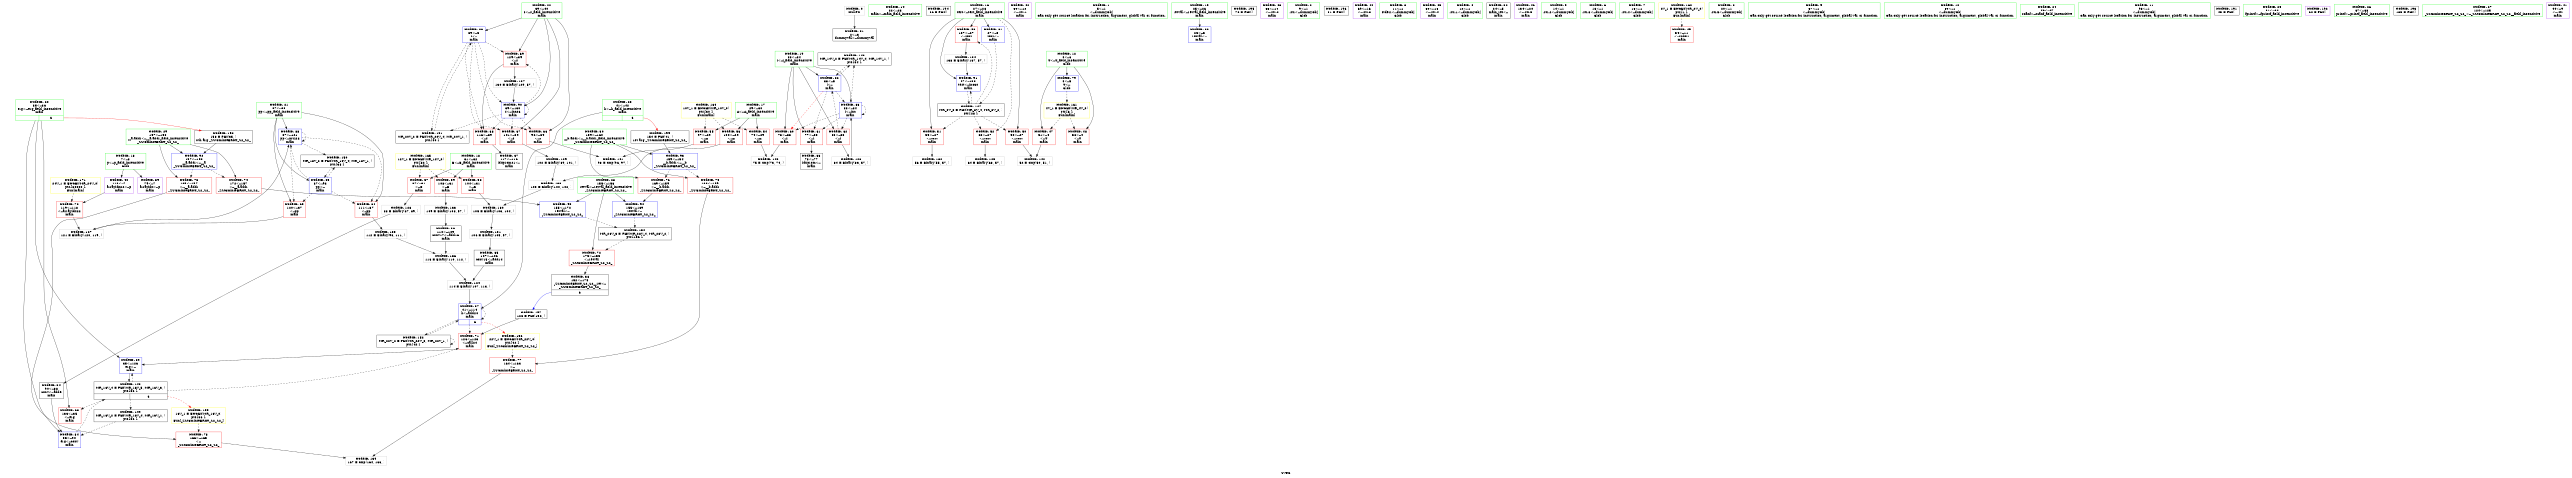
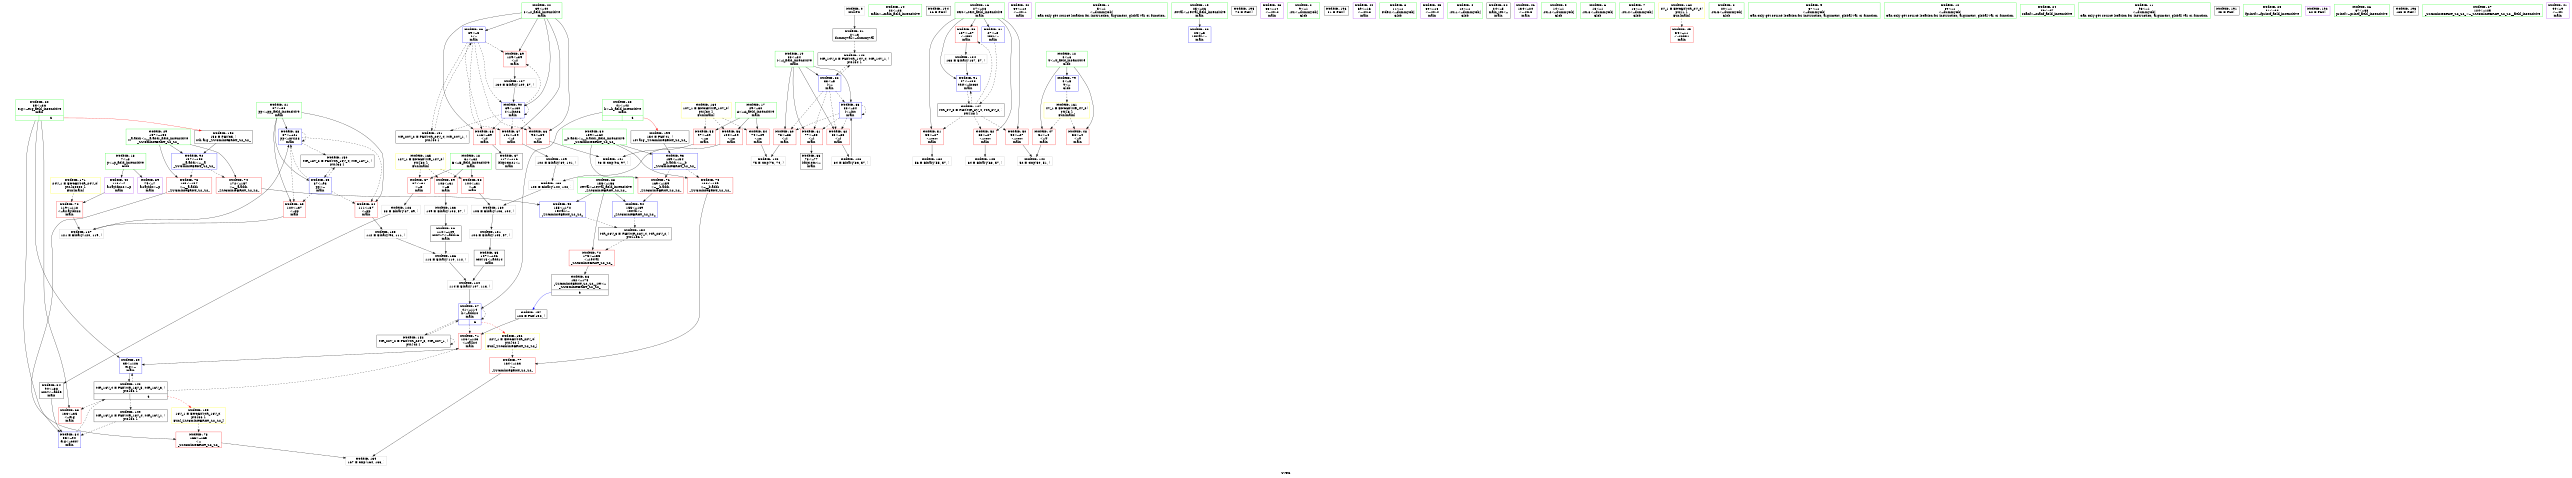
  digraph {
    label=SVFG
    node [color=red shape=record]
    edge [style=solid]
    n1 [color=grey label="{NodeID: 0\nNullPtr}"]
    n2 [color=black label="{NodeID: 31\n2\<--3\ndummyVal\<--dummyVal\n}"]
    n3 [color=green label="{NodeID: 14\n22\<--23\nmain\<--main_field_insensitive\n}"]
    n4 [color=black label="{NodeID: 194\n66 = PHI()\n}"]
    n5 [color=green label="{NodeID: 28\n155\<--156\nretval\<--retval_field_insensitive\n_ZSt3minIeERKT_S2_S2_\n}"]
    n6 [label="{NodeID: 72\n175\<--155\n\<--retval\n_ZSt3minIeERKT_S2_S2_\n}"]
    n7 [color=blue label="{NodeID: 94\n155\<--169\nretval\<--\n_ZSt3minIeERKT_S2_S2_\n}"]
    n8 [color=blue label="{NodeID: 95\n155\<--172\nretval\<--\n_ZSt3minIeERKT_S2_S2_\n}"]
    n9 [color=black label="{NodeID: 38\n152\<--175\n_ZSt3minIeERKT_S2_S2__ret\<--\n_ZSt3minIeERKT_S2_S2_\n|{<s0>6}}"]
    n10 [color=black label="{NodeID: 154\nMR_28V_3 = PHI(MR_28V_4, MR_28V_2, )\npts\{156 \}\n}"]
    n11 [color=black label="{NodeID: 197\n123 = PHI(152, )\n}"]
    n12 [color=grey label="{NodeID: 125\n64 = Binary(63, 57, )\n}"]
    n13 [color=purple label="{NodeID: 42\n59\<--12\n\<--.str.1\nmain\n}"]
    n14 [color=grey label="{NodeID: 139\n167 = cmp(164, 166, )\n}"]
    n15 [label="{NodeID: 56\n100\<--29\n\<--A\nmain\n}"]
    n16 [color=grey label="{NodeID: 138\n103 = Binary(100, 102, )\n}"]
    n17 [color=grey label="{NodeID: 130\n105 = Binary(103, 104, )\n}"]
    n18 [color=grey label="{NodeID: 131\n106 = Binary(105, 57, )\n}"]
    n19 [label="{NodeID: 70\n119\<--118\n\<--arrayidx22\nmain\n}"]
    n20 [color=grey label="{NodeID: 127\n121 = Binary(120, 119, )\n}"]
    n21 [color=blue label="{NodeID: 88\n37\<--121\npp\<--mul23\nmain\n}"]
    n22 [label="{NodeID: 64\n111\<--37\n\<--pp\nmain\n}"]
    n23 [label="{NodeID: 65\n120\<--37\n\<--pp\nmain\n}"]
    n24 [color=black label="{NodeID: 150\nMR_18V_2 = PHI(MR_18V_4, MR_18V_1, )\npts\{38 \}\n}"]
    n25 [color=blue label="{NodeID: 84\n35\<--90\nerg\<--conv\nmain\n}"]
    n26 [color=black label="{NodeID: 143\nMR_16V_4 = PHI(MR_16V_5, MR_16V_3, )\npts\{36 \}\n|{|<s4>6}}"]
    n27 [label="{NodeID: 71\n126\<--123\n\<--call24\nmain\n}"]
    n28 [color=blue label="{NodeID: 89\n35\<--126\nerg\<--\nmain\n}"]
    n29 [color=yellow label="{NodeID: 155\n16V_1 = ENCHI(MR_16V_0)\npts\{36 \}\nFun[_ZSt3minIeERKT_S2_S2_]}" style=double]
    n30 [label="{NodeID: 63\n133\<--35\n\<--erg\nmain\n}"]
    n31 [color=black label="{NodeID: 149\nMR_16V_2 = PHI(MR_16V_4, MR_16V_1, )\npts\{36 \}\n}"]
    n32 [label="{NodeID: 78\n166\<--165\n\<--\n_ZSt3minIeERKT_S2_S2_\n}"]
    n33 [color=green label="{NodeID: 1\n5\<--1\n\<--dummyObj\nCan only get source location for instruction, argument, global var or function.}"]
    n34 [color=green label="{NodeID: 15\n25\<--26\nretval\<--retval_field_insensitive\nmain\n}"]
    n35 [color=blue label="{NodeID: 80\n25\<--5\nretval\<--\nmain\n}"]
    n36 [color=black label="{NodeID: 195\n70 = PHI()\n}"]
    n37 [color=green label="{NodeID: 29\n157\<--158\n__a.addr\<--__a.addr_field_insensitive\n_ZSt3minIeERKT_S2_S2_\n}"]
    n38 [label="{NodeID: 73\n165\<--157\n\<--__a.addr\n_ZSt3minIeERKT_S2_S2_\n}"]
    n39 [label="{NodeID: 74\n172\<--157\n\<--__a.addr\n_ZSt3minIeERKT_S2_S2_\n}"]
    n40 [color=blue label="{NodeID: 92\n157\<--153\n__a.addr\<--__a\n_ZSt3minIeERKT_S2_S2_\n}"]
    n41 [color=grey label="{NodeID: 126\n84 = Binary(83, 57, )\n}"]
    n42 [color=blue label="{NodeID: 83\n33\<--84\ni\<--inc\nmain\n}"]
    n43 [label="{NodeID: 60\n73\<--33\n\<--i\nmain\n}"]
    n44 [label="{NodeID: 61\n77\<--33\n\<--i\nmain\n}"]
    n45 [label="{NodeID: 62\n83\<--33\n\<--i\nmain\n}"]
    n46 [color=black label="{NodeID: 148\nMR_14V_2 = PHI(MR_14V_4, MR_14V_1, )\npts\{34 \}\n}"]
    n47 [color=grey label="{NodeID: 140\n75 = cmp(73, 74, )\n}"]
    n48 [color=black label="{NodeID: 33\n78\<--77\nidxprom\<--\nmain\n}"]
    n49 [color=blue label="{NodeID: 82\n33\<--5\ni\<--\nmain\n}"]
    n50 [color=purple label="{NodeID: 43\n65\<--14\n\<--.str.2\nmain\n}"]
    n51 [label="{NodeID: 57\n87\<--31\n\<--B\nmain\n}"]
    n52 [color=grey label="{NodeID: 128\n88 = Binary(87, 89, )\n}"]
    n53 [color=black label="{NodeID: 34\n90\<--88\nconv\<--add9\nmain\n}"]
    n54 [color=blue label="{NodeID: 85\n37\<--93\npp\<--\nmain\n}"]
    n55 [color=grey label="{NodeID: 135\n112 = Binary(93, 111, )\n}"]
    n56 [color=grey label="{NodeID: 136\n113 = Binary(110, 112, )\n}"]
    n57 [color=green label="{NodeID: 2\n9\<--1\n.str\<--dummyObj\nGlob }"]
    n58 [color=green label="{NodeID: 16\n27\<--28\ntest\<--test_field_insensitive\nmain\n}"]
    n59 [label="{NodeID: 50\n50\<--27\n\<--test\nmain\n}"]
    n60 [label="{NodeID: 51\n55\<--27\n\<--test\nmain\n}"]
    n61 [label="{NodeID: 52\n63\<--27\n\<--test\nmain\n}"]
    n62 [label="{NodeID: 53\n137\<--27\n\<--test\nmain\n}"]
    n63 [color=blue label="{NodeID: 81\n27\<--5\ntest\<--\nmain\n}"]
    n64 [color=blue label="{NodeID: 91\n27\<--138\ntest\<--inc30\nmain\n}"]
    n65 [color=grey label="{NodeID: 142\n52 = cmp(50, 51, )\n}"]
    n66 [color=grey label="{NodeID: 132\n56 = Binary(55, 57, )\n}"]
    n67 [color=grey label="{NodeID: 134\n138 = Binary(137, 57, )\n}"]
    n68 [color=black label="{NodeID: 147\nMR_8V_3 = PHI(MR_8V_4, MR_8V_2, )\npts\{28 \}\n}"]
    n69 [color=black label="{NodeID: 196\n81 = PHI()\n}"]
    n70 [color=green label="{NodeID: 30\n159\<--160\n__b.addr\<--__b.addr_field_insensitive\n_ZSt3minIeERKT_S2_S2_\n}"]
    n71 [label="{NodeID: 75\n163\<--159\n\<--__b.addr\n_ZSt3minIeERKT_S2_S2_\n}"]
    n72 [label="{NodeID: 76\n169\<--159\n\<--__b.addr\n_ZSt3minIeERKT_S2_S2_\n}"]
    n73 [color=blue label="{NodeID: 93\n159\<--154\n__b.addr\<--__b\n_ZSt3minIeERKT_S2_S2_\n}"]
    n74 [label="{NodeID: 77\n164\<--163\n\<--\n_ZSt3minIeERKT_S2_S2_\n}"]
    n75 [color=purple label="{NodeID: 44\n69\<--16\n\<--.str.3\nmain\n}"]
    n76 [color=grey label="{NodeID: 141\n98 = cmp(96, 97, )\n}"]
    n77 [label="{NodeID: 58\n104\<--31\n\<--B\nmain\n}"]
    n78 [color=black label="{NodeID: 35\n107\<--106\nconv15\<--add14\nmain\n}"]
    n79 [color=blue label="{NodeID: 86\n39\<--5\ns\<--\nmain\n}"]
    n80 [label="{NodeID: 66\n96\<--39\n\<--s\nmain\n}"]
    n81 [label="{NodeID: 67\n101\<--39\n\<--s\nmain\n}"]
    n82 [label="{NodeID: 68\n116\<--39\n\<--s\nmain\n}"]
    n83 [label="{NodeID: 69\n129\<--39\n\<--s\nmain\n}"]
    n84 [color=blue label="{NodeID: 90\n39\<--130\ns\<--inc26\nmain\n}"]
    n85 [color=black label="{NodeID: 151\nMR_20V_2 = PHI(MR_20V_4, MR_20V_1, )\npts\{40 \}\n}"]
    n86 [color=grey label="{NodeID: 129\n102 = Binary(89, 101, )\n}"]
    n87 [color=black label="{NodeID: 37\n117\<--116\nidxprom21\<--\nmain\n}"]
    n88 [color=grey label="{NodeID: 137\n130 = Binary(129, 57, )\n}"]
    n89 [color=green label="{NodeID: 3\n11\<--1\nstderr\<--dummyObj\nGlob }"]
    n90 [color=green label="{NodeID: 17\n29\<--30\nA\<--A_field_insensitive\nmain\n}"]
    n91 [label="{NodeID: 54\n74\<--29\n\<--A\nmain\n}"]
    n92 [label="{NodeID: 55\n97\<--29\n\<--A\nmain\n}"]
    n93 [color=purple label="{NodeID: 45\n80\<--18\n\<--.str.4\nmain\n}"]
    n94 [label="{NodeID: 59\n108\<--31\n\<--B\nmain\n}"]
    n95 [color=grey label="{NodeID: 133\n109 = Binary(108, 57, )\n}"]
    n96 [color=black label="{NodeID: 36\n110\<--109\nconv17\<--add16\nmain\n}"]
    n97 [color=yellow label="{NodeID: 156\n22V_1 = ENCHI(MR_22V_0)\npts\{42 \}\nFun[_ZSt3minIeERKT_S2_S2_]}" style=double]
    n98 [color=blue label="{NodeID: 87\n41\<--114\nh\<--add20\nmain\n|{|<s3>6}}"]
    n99 [color=black label="{NodeID: 152\nMR_22V_2 = PHI(MR_22V_3, MR_22V_1, )\npts\{42 \}\n}"]
    n100 [color=green label="{NodeID: 4\n12\<--1\n.str.1\<--dummyObj\nGlob }"]
    n101 [color=green label="{NodeID: 18\n31\<--32\nB\<--B_field_insensitive\nmain\n}"]
    n102 [color=black label="{NodeID: 198\n153 = PHI(35, )\n0th arg _ZSt3minIeERKT_S2_S2_ }"]
    n103 [color=black label="{NodeID: 32\n24\<--5\nmain_ret\<--\nmain\n}"]
    n104 [color=purple label="{NodeID: 46\n134\<--20\n\<--.str.5\nmain\n}"]
    n105 [color=yellow label="{NodeID: 171\n24V_1 = ENCHI(MR_24V_0)\npts\{80000 \}\nFun[main]}" style=double]
    n106 [color=green label="{NodeID: 5\n14\<--1\n.str.2\<--dummyObj\nGlob }"]
    n107 [color=green label="{NodeID: 19\n33\<--34\ni\<--i_field_insensitive\nmain\n}"]
    n108 [color=black label="{NodeID: 199\n154 = PHI(41, )\n1st arg _ZSt3minIeERKT_S2_S2_ }"]
    n109 [color=grey label="{NodeID: 124\n114 = Binary(107, 113, )\n}"]
    n110 [label="{NodeID: 47\n51\<--4\n\<--T\nmain\n}"]
    n111 [color=green label="{NodeID: 6\n16\<--1\n.str.3\<--dummyObj\nGlob }"]
    n112 [color=green label="{NodeID: 20\n35\<--36\nerg\<--erg_field_insensitive\nmain\n|{|<s3>6}}"]
    n113 [label="{NodeID: 48\n58\<--4\n\<--T\nmain\n}"]
    n114 [color=green label="{NodeID: 7\n18\<--1\n.str.4\<--dummyObj\nGlob }"]
    n115 [color=green label="{NodeID: 21\n37\<--38\npp\<--pp_field_insensitive\nmain\n}"]
    n116 [label="{NodeID: 49\n54\<--11\n\<--stderr\nmain\n}"]
    n117 [color=yellow label="{NodeID: 160\n2V_1 = ENCHI(MR_2V_0)\npts\{1 \}\nFun[main]}" style=double]
    n118 [color=green label="{NodeID: 8\n20\<--1\n.str.5\<--dummyObj\nGlob }"]
    n119 [color=green label="{NodeID: 22\n39\<--40\ns\<--s_field_insensitive\nmain\n}"]
    n120 [color=yellow label="{NodeID: 161\n4V_1 = ENCHI(MR_4V_0)\npts\{6 \}\nFun[main]}" style=double]
    n121 [color=green label="{NodeID: 9\n57\<--1\n\<--dummyObj\nCan only get source location for instruction, argument, global var or function.}"]
    n122 [color=green label="{NodeID: 23\n41\<--42\nh\<--h_field_insensitive\nmain\n|{|<s1>6}}"]
    n123 [color=blue label="{NodeID: 79\n4\<--5\nT\<--\nGlob }"]
    n124 [color=green label="{NodeID: 10\n89\<--1\n\<--dummyObj\nCan only get source location for instruction, argument, global var or function.}"]
    n125 [color=green label="{NodeID: 24\n46\<--47\nscanf\<--scanf_field_insensitive\n}"]
    n126 [color=green label="{NodeID: 11\n93\<--1\n\<--dummyObj\nCan only get source location for instruction, argument, global var or function.}"]
    n127 [color=black label="{NodeID: 191\n45 = PHI()\n}"]
    n128 [color=green label="{NodeID: 25\n61\<--62\nfprintf\<--fprintf_field_insensitive\n}"]
    n129 [color=purple label="{NodeID: 39\n79\<--7\narrayidx\<--p\nmain\n}"]
    n130 [color=yellow label="{NodeID: 164\n10V_1 = ENCHI(MR_10V_0)\npts\{30 \}\nFun[main]}" style=double]
    n131 [color=green label="{NodeID: 12\n4\<--6\nT\<--T_field_insensitive\nGlob }"]
    n132 [color=purple label="{NodeID: 192\n60 = PHI()\n}"]
    n133 [color=green label="{NodeID: 26\n67\<--68\nprintf\<--printf_field_insensitive\n}"]
    n134 [color=purple label="{NodeID: 40\n118\<--7\narrayidx22\<--p\nmain\n}"]
    n135 [color=yellow label="{NodeID: 165\n12V_1 = ENCHI(MR_12V_0)\npts\{32 \}\nFun[main]}" style=double]
    n136 [color=green label="{NodeID: 13\n7\<--8\np\<--p_field_insensitive\nGlob }"]
    n137 [color=black label="{NodeID: 193\n135 = PHI()\n}"]
    n138 [color=green label="{NodeID: 27\n124\<--125\n_ZSt3minIeERKT_S2_S2_\<--_ZSt3minIeERKT_S2_S2__field_insensitive\n}"]
    n139 [color=purple label="{NodeID: 41\n44\<--9\n\<--.str\nmain\n}"]
    n1 -> n2
    n5 -> n6
    n5 -> n7
    n5 -> n8
    n6 -> n9
    n7 -> n10 [style=dashed]
    n8 -> n10 [style=dashed]
    n9 -> n11 [color=blue tailport=s0]
    n10 -> n6 [style=dashed]
    n11 -> n27
    n15 -> n16
    n16 -> n17
    n17 -> n18
    n18 -> n78
    n19 -> n20
    n20 -> n21
    n21 -> n21 [style=dashed]
    n21 -> n22 [style=dashed]
    n21 -> n23 [style=dashed]
    n21 -> n24 [style=dashed]
    n22 -> n55
    n23 -> n20
    n24 -> n54 [style=dashed]
    n25 -> n26 [style=dashed]
    n26 -> n27 [style=dashed]
    n26 -> n28 [style=dashed]
    n26 -> n29 [color=red style=dashed tailport=s4]
    n26 -> n30 [style=dashed]
    n26 -> n31 [style=dashed]
    n27 -> n28
    n28 -> n26
    n29 -> n32 [style=dashed]
    n31 -> n25 [style=dashed]
    n32 -> n14
    n34 -> n35
    n37 -> n38
    n37 -> n39
    n37 -> n40
    n38 -> n32
    n39 -> n8
    n40 -> n38 [style=dashed]
    n40 -> n39 [style=dashed]
    n41 -> n42
    n42 -> n42 [style=dashed]
    n42 -> n43 [style=dashed]
    n42 -> n44 [style=dashed]
    n42 -> n45 [style=dashed]
-   n42 -> n46 [style=dashed]
+   n2 -> n46 [style=dashed]
    n43 -> n47
    n44 -> n48
    n45 -> n41
    n46 -> n49 [style=dashed]
    n49 -> n42 [style=dashed]
-   n49 -> n43 [style=dashed color=red]
+   n49 -> n43 [style=dashed]
    n49 -> n44 [style=dashed]
-   n45 -> n49 [style=dashed]
+   n49 -> n45 [style=dashed]
    n49 -> n46 [style=dashed]
    n51 -> n52
    n52 -> n53
    n53 -> n25
    n54 -> n21 [style=dashed]
    n54 -> n22 [style=dashed]
    n54 -> n23 [style=dashed]
    n54 -> n24 [style=dashed]
    n55 -> n56
    n56 -> n109
    n58 -> n59
    n58 -> n60
-   n58 -> n61 [style=dashed]
+   n58 -> n61
    n58 -> n62
    n58 -> n63
    n58 -> n64
    n59 -> n65
    n60 -> n66
    n61 -> n12
    n62 -> n67
    n63 -> n68 [style=dashed]
    n64 -> n68 [style=dashed]
    n67 -> n64
    n68 -> n59 [style=dashed]
    n68 -> n60 [style=dashed]
    n68 -> n61 [style=dashed]
    n68 -> n62 [style=dashed]
    n68 -> n64 [style=dashed]
    n70 -> n71
    n70 -> n72
    n70 -> n73
    n71 -> n74
    n72 -> n7
    n73 -> n71 [style=dashed]
    n73 -> n72 [style=dashed]
    n74 -> n14
    n77 -> n17
    n78 -> n109
    n79 -> n80 [style=dashed]
    n79 -> n81 [style=dashed]
    n79 -> n82 [style=dashed]
    n79 -> n83 [style=dashed]
    n79 -> n84 [style=dashed]
    n79 -> n85 [style=dashed]
    n80 -> n76
    n81 -> n86
    n82 -> n87
    n83 -> n88
    n84 -> n80 [style=dashed]
    n84 -> n81 [style=dashed]
    n84 -> n82 [style=dashed]
    n84 -> n83 [style=dashed]
    n84 -> n84 [style=dashed]
    n84 -> n85 [style=dashed]
    n85 -> n79 [style=dashed]
    n86 -> n16
    n88 -> n84
    n90 -> n15
    n90 -> n91
    n90 -> n92
    n91 -> n47
    n92 -> n76
    n94 -> n95
    n95 -> n96
    n96 -> n56
    n97 -> n74 [style=dashed]
    n98 -> n27 [style=dashed]
    n98 -> n97 [color=red style=dashed tailport=s3]
    n98 -> n98 [style=dashed]
    n98 -> n99 [style=dashed]
    n99 -> n98 [style=dashed]
    n99 -> n99 [style=dashed]
    n101 -> n51
    n101 -> n77
    n101 -> n94
    n102 -> n40
    n105 -> n19 [style=dashed]
    n107 -> n42
    n107 -> n43
    n107 -> n44
    n107 -> n45
    n107 -> n49
    n108 -> n73
    n109 -> n98
    n110 -> n65
    n112 -> n25
    n112 -> n28
    n112 -> n30
    n112 -> n102 [color=red tailport=s3]
    n115 -> n21
    n115 -> n22
    n115 -> n23
    n115 -> n54
    n117 -> n116 [style=dashed]
    n119 -> n79
    n119 -> n80
    n119 -> n81
-   n83 -> n82
+   n119 -> n82
    n119 -> n83
    n119 -> n84
    n120 -> n110 [style=dashed]
    n120 -> n113 [style=dashed]
    n122 -> n98
    n122 -> n108 [color=red tailport=s1]
    n123 -> n120 [style=dashed]
    n130 -> n15 [style=dashed]
    n130 -> n91 [style=dashed]
    n130 -> n92 [style=dashed]
    n131 -> n110
    n131 -> n113
    n131 -> n123
    n134 -> n19
    n135 -> n51 [style=dashed]
    n135 -> n77 [style=dashed]
    n135 -> n94 [style=dashed]
    n136 -> n129
    n136 -> n134
  }
